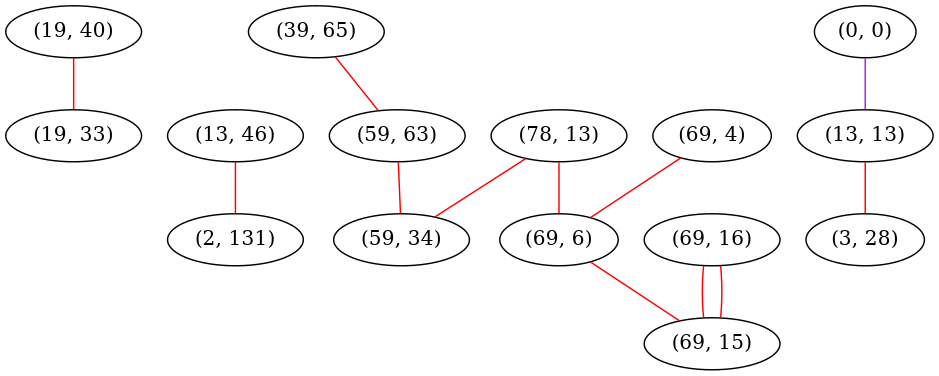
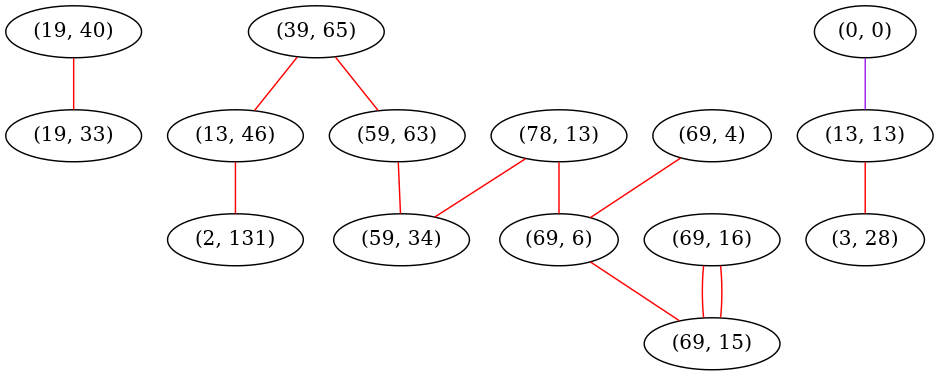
  graph {
    edge [color=red weight=1]
    n1 [label="(19, 33)"]
    "(19, 40)"
    "(13, 46)"
    "(2, 131)"
    "(0, 0)"
    "(13, 13)"
    "(3, 28)"
    "(69, 16)"
    "(69, 15)"
    "(39, 65)"
    "(59, 63)"
    "(59, 34)"
    "(69, 4)"
    "(69, 6)"
    "(78, 13)"
    "(19, 40)" -- n1
    "(13, 46)" -- "(2, 131)"
    "(0, 0)" -- "(13, 13)" [color=purple weight=4]
    "(13, 13)" -- "(3, 28)"
    "(69, 16)" -- "(69, 15)"
    "(69, 16)" -- "(69, 15)"
+   "(39, 65)" -- "(13, 46)"
    "(39, 65)" -- "(59, 63)"
    "(59, 63)" -- "(59, 34)"
    "(69, 4)" -- "(69, 6)"
    "(69, 6)" -- "(69, 15)"
    "(78, 13)" -- "(59, 34)"
    "(78, 13)" -- "(69, 6)"
  }
